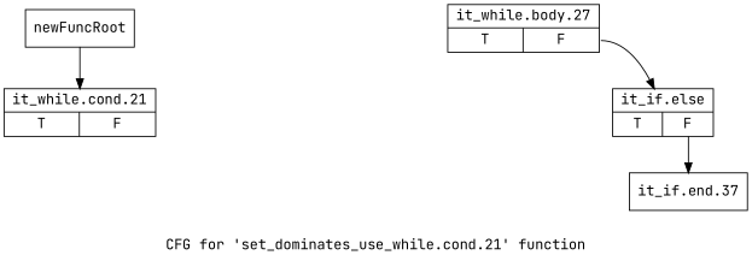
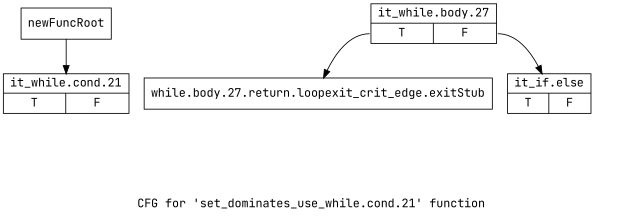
  digraph {
    fontname="JetBrains Mono"
    label="CFG for 'set_dominates_use_while.cond.21' function"
    node [fontname="JetBrains Mono" shape=record]
    edge [fontname="JetBrains Mono" tailport=s1]
    n1 [label="{newFuncRoot}"]
    n2 [label="{it_while.cond.21|{<s0>T|<s1>F}}"]
    n3 [label="{it_while.body.27|{<s0>T|<s1>F}}"]
+   n4 [label="{while.body.27.return.loopexit_crit_edge.exitStub}"]
    n5 [label="{it_if.else|{<s0>T|<s1>F}}"]
-   n6 [label="{it_if.end.37}"]
    n1 -> n2
+   n3 -> n4 [tailport=s0]
    n3 -> n5
-   n5 -> n6
  }
